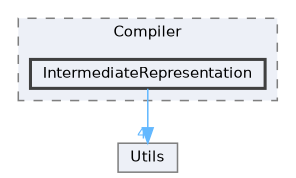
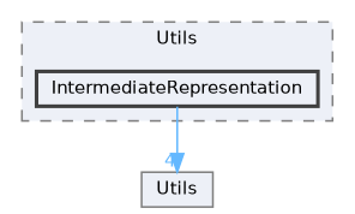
  digraph {
    compound=true
    node [fillcolor="#edf0f7" fontname=Helvetica fontsize=10 shape=box]
    n1 [color=grey25 height=0.2 label=IntermediateRepresentation style="filled,bold" width=0.4]
    n2 [color=grey50 height=0.2 label=Utils style=filled width=0.4]
    subgraph cluster_1 {
      bgcolor="#edf0f7"
      fontname=Helvetica
      fontsize=10
-     label=Compiler
+     label=Utils
      pencolor=grey50
      style="filled,dashed"
      n1
    }
    n1 -> n2 [color=steelblue1 fontcolor=steelblue1 fontname=Helvetica fontsize=10 headlabel=4 labeldistance=1.5 labelfontname=Helvetica labelfontsize=10]
  }
